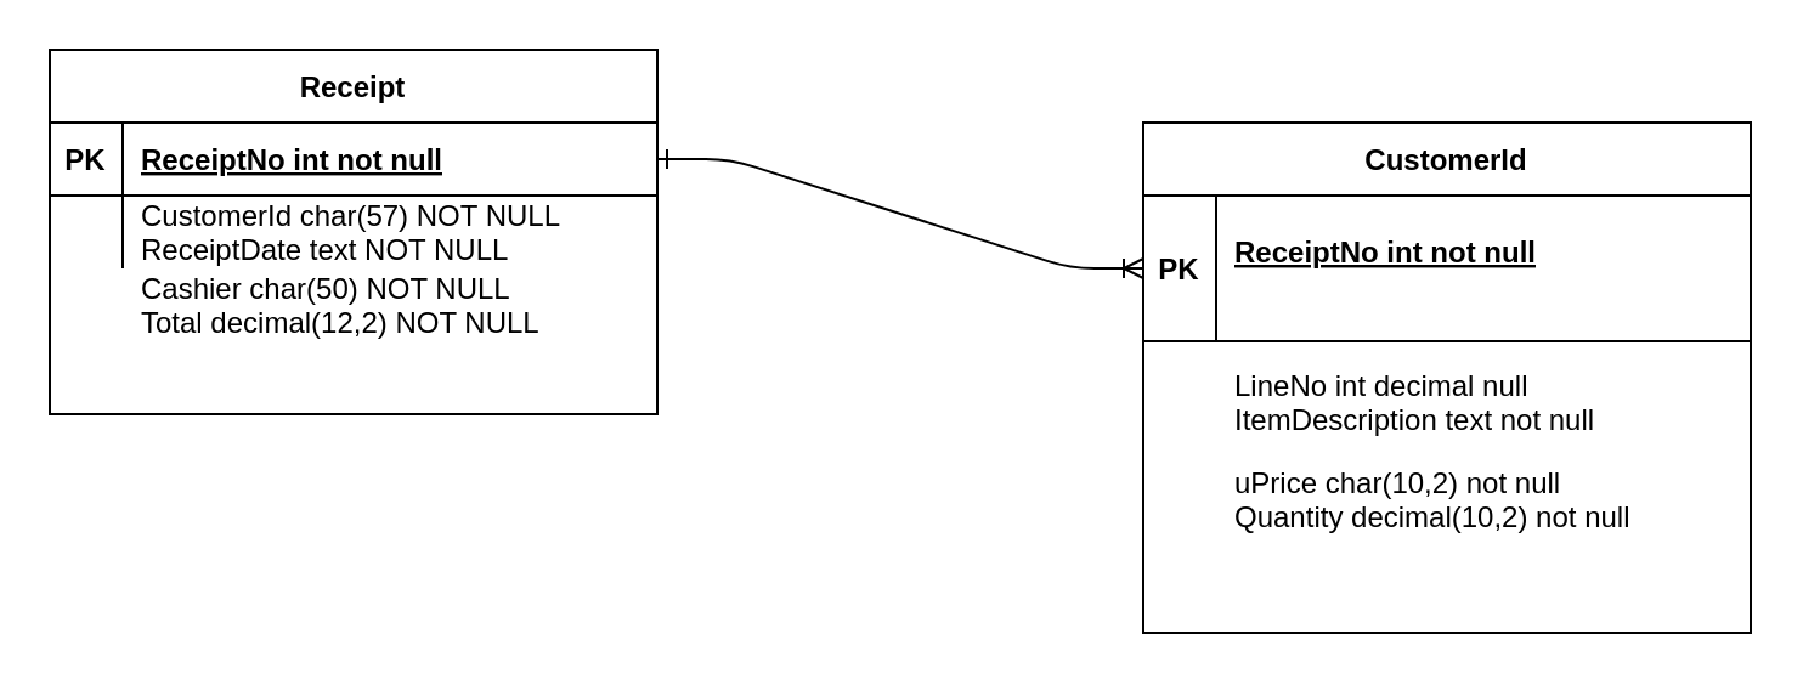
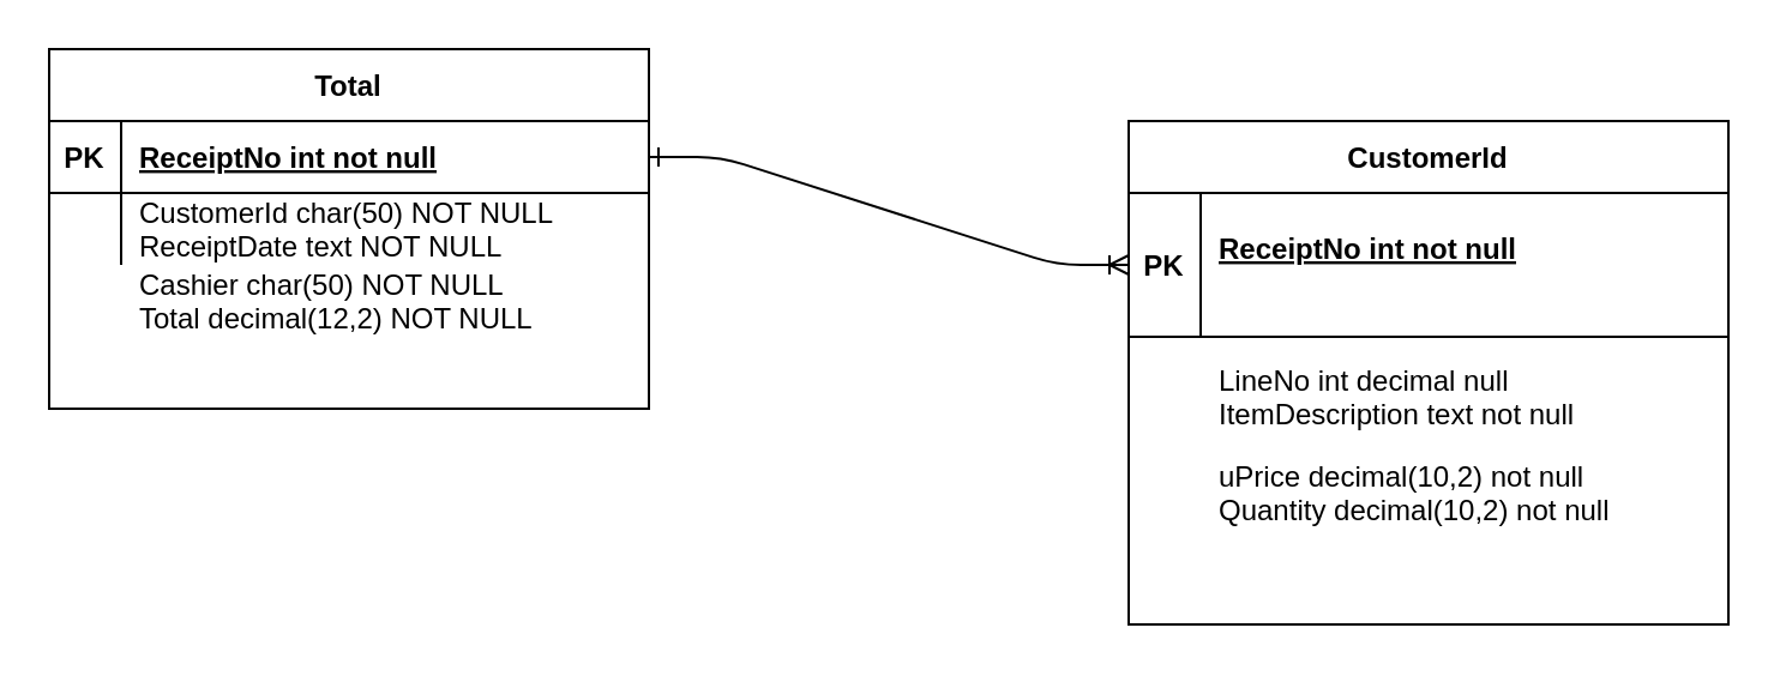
  <mxCell id="0" />
  <mxCell id="1" parent="0" />
  <mxCell id="2" value="" style="edgeStyle=entityRelationEdgeStyle;endArrow=ERoneToMany;startArrow=ERone;endFill=0;startFill=0;entryX=0;entryY=0.5;entryDx=0;entryDy=0;" parent="1" source="10" target="4" edge="1"><mxGeometry width="100" height="100" relative="1" as="geometry"><mxPoint x="330" y="660" as="sourcePoint" /><mxPoint x="430" y="560" as="targetPoint" /></mxGeometry></mxCell>
  <mxCell id="3" value="CustomerId" style="shape=table;startSize=30;container=1;collapsible=1;childLayout=tableLayout;fixedRows=1;rowLines=0;fontStyle=1;align=center;resizeLast=1;" parent="1" vertex="1"><mxGeometry x="470" y="50" width="250" height="210" as="geometry" /></mxCell>
  <mxCell id="4" value="" style="shape=partialRectangle;collapsible=0;dropTarget=0;pointerEvents=0;fillColor=none;points=[[0,0.5],[1,0.5]];portConstraint=eastwest;top=0;left=0;right=0;bottom=1;" parent="3" vertex="1"><mxGeometry y="30" width="250" height="60" as="geometry" /></mxCell>
  <mxCell id="5" value="PK" style="shape=partialRectangle;overflow=hidden;connectable=0;fillColor=none;top=0;left=0;bottom=0;right=0;fontStyle=1;" parent="4" vertex="1"><mxGeometry width="30" height="60" as="geometry" /></mxCell>
  <mxCell id="6" value="ReceiptNo int not null&#10;" style="shape=partialRectangle;overflow=hidden;connectable=0;fillColor=none;top=0;left=0;bottom=0;right=0;align=left;spacingLeft=6;fontStyle=5;" parent="4" vertex="1"><mxGeometry x="30" width="220" height="60" as="geometry" /></mxCell>
  <mxCell id="7" value="" style="shape=partialRectangle;collapsible=0;dropTarget=0;pointerEvents=0;fillColor=none;points=[[0,0.5],[1,0.5]];portConstraint=eastwest;top=0;left=0;right=0;bottom=0;" parent="3" vertex="1"><mxGeometry y="90" width="250" height="50" as="geometry" /></mxCell>
  <mxCell id="8" value="LineNo int decimal null&#10;ItemDescription text not null" style="shape=partialRectangle;overflow=hidden;connectable=0;fillColor=none;top=0;left=0;bottom=0;right=0;align=left;spacingLeft=6;" parent="7" vertex="1"><mxGeometry x="30" width="220" height="50" as="geometry" /></mxCell>
- <mxCell id="9" value="Receipt" style="shape=table;startSize=30;container=1;collapsible=1;childLayout=tableLayout;fixedRows=1;rowLines=0;fontStyle=1;align=center;resizeLast=1;" parent="1" vertex="1"><mxGeometry x="20" y="20" width="250" height="150" as="geometry" /></mxCell>
+ <mxCell id="9" value="Total" style="shape=table;startSize=30;container=1;collapsible=1;childLayout=tableLayout;fixedRows=1;rowLines=0;fontStyle=1;align=center;resizeLast=1;" parent="1" vertex="1"><mxGeometry x="20" y="20" width="250" height="150" as="geometry" /></mxCell>
  <mxCell id="10" value="" style="shape=partialRectangle;collapsible=0;dropTarget=0;pointerEvents=0;fillColor=none;points=[[0,0.5],[1,0.5]];portConstraint=eastwest;top=0;left=0;right=0;bottom=1;" parent="9" vertex="1"><mxGeometry y="30" width="250" height="30" as="geometry" /></mxCell>
  <mxCell id="11" value="PK" style="shape=partialRectangle;overflow=hidden;connectable=0;fillColor=none;top=0;left=0;bottom=0;right=0;fontStyle=1;" parent="10" vertex="1"><mxGeometry width="30" height="30" as="geometry" /></mxCell>
  <mxCell id="12" value="ReceiptNo int not null" style="shape=partialRectangle;overflow=hidden;connectable=0;fillColor=none;top=0;left=0;bottom=0;right=0;align=left;spacingLeft=6;fontStyle=5;" parent="10" vertex="1"><mxGeometry x="30" width="220" height="30" as="geometry" /></mxCell>
  <mxCell id="13" value="" style="shape=partialRectangle;collapsible=0;dropTarget=0;pointerEvents=0;fillColor=none;points=[[0,0.5],[1,0.5]];portConstraint=eastwest;top=0;left=0;right=0;bottom=0;" parent="9" vertex="1"><mxGeometry y="60" width="250" height="30" as="geometry" /></mxCell>
  <mxCell id="14" value="" style="shape=partialRectangle;overflow=hidden;connectable=0;fillColor=none;top=0;left=0;bottom=0;right=0;" parent="13" vertex="1"><mxGeometry width="30" height="30" as="geometry" /></mxCell>
- <mxCell id="15" value="CustomerId char(57) NOT NULL&#10;ReceiptDate text NOT NULL" style="shape=partialRectangle;overflow=hidden;connectable=0;fillColor=none;top=0;left=0;bottom=0;right=0;align=left;spacingLeft=6;" parent="13" vertex="1"><mxGeometry x="30" width="220" height="30" as="geometry" /></mxCell>
+ <mxCell id="15" value="CustomerId char(50) NOT NULL&#10;ReceiptDate text NOT NULL" style="shape=partialRectangle;overflow=hidden;connectable=0;fillColor=none;top=0;left=0;bottom=0;right=0;align=left;spacingLeft=6;" parent="13" vertex="1"><mxGeometry x="30" width="220" height="30" as="geometry" /></mxCell>
  <mxCell id="16" value="" style="shape=partialRectangle;collapsible=0;dropTarget=0;pointerEvents=0;fillColor=none;points=[[0,0.5],[1,0.5]];portConstraint=eastwest;top=0;left=0;right=0;bottom=0;" vertex="1" parent="1"><mxGeometry x="20" y="110" width="250" height="30" as="geometry" /></mxCell>
  <mxCell id="17" value="" style="shape=partialRectangle;overflow=hidden;connectable=0;fillColor=none;top=0;left=0;bottom=0;right=0;" vertex="1" parent="16"><mxGeometry width="30" height="30" as="geometry" /></mxCell>
  <mxCell id="18" value="Cashier char(50) NOT NULL&#10;Total decimal(12,2) NOT NULL" style="shape=partialRectangle;overflow=hidden;connectable=0;fillColor=none;top=0;left=0;bottom=0;right=0;align=left;spacingLeft=6;" vertex="1" parent="16"><mxGeometry x="30" width="220" height="30" as="geometry" /></mxCell>
- <mxCell id="19" value="uPrice char(10,2) not null&#10;Quantity decimal(10,2) not null" style="shape=partialRectangle;overflow=hidden;connectable=0;fillColor=none;top=0;left=0;bottom=0;right=0;align=left;spacingLeft=6;" vertex="1" parent="1"><mxGeometry x="500" y="180" width="220" height="50" as="geometry" /></mxCell>
+ <mxCell id="19" value="uPrice decimal(10,2) not null&#10;Quantity decimal(10,2) not null" style="shape=partialRectangle;overflow=hidden;connectable=0;fillColor=none;top=0;left=0;bottom=0;right=0;align=left;spacingLeft=6;" vertex="1" parent="1"><mxGeometry x="500" y="180" width="220" height="50" as="geometry" /></mxCell>
